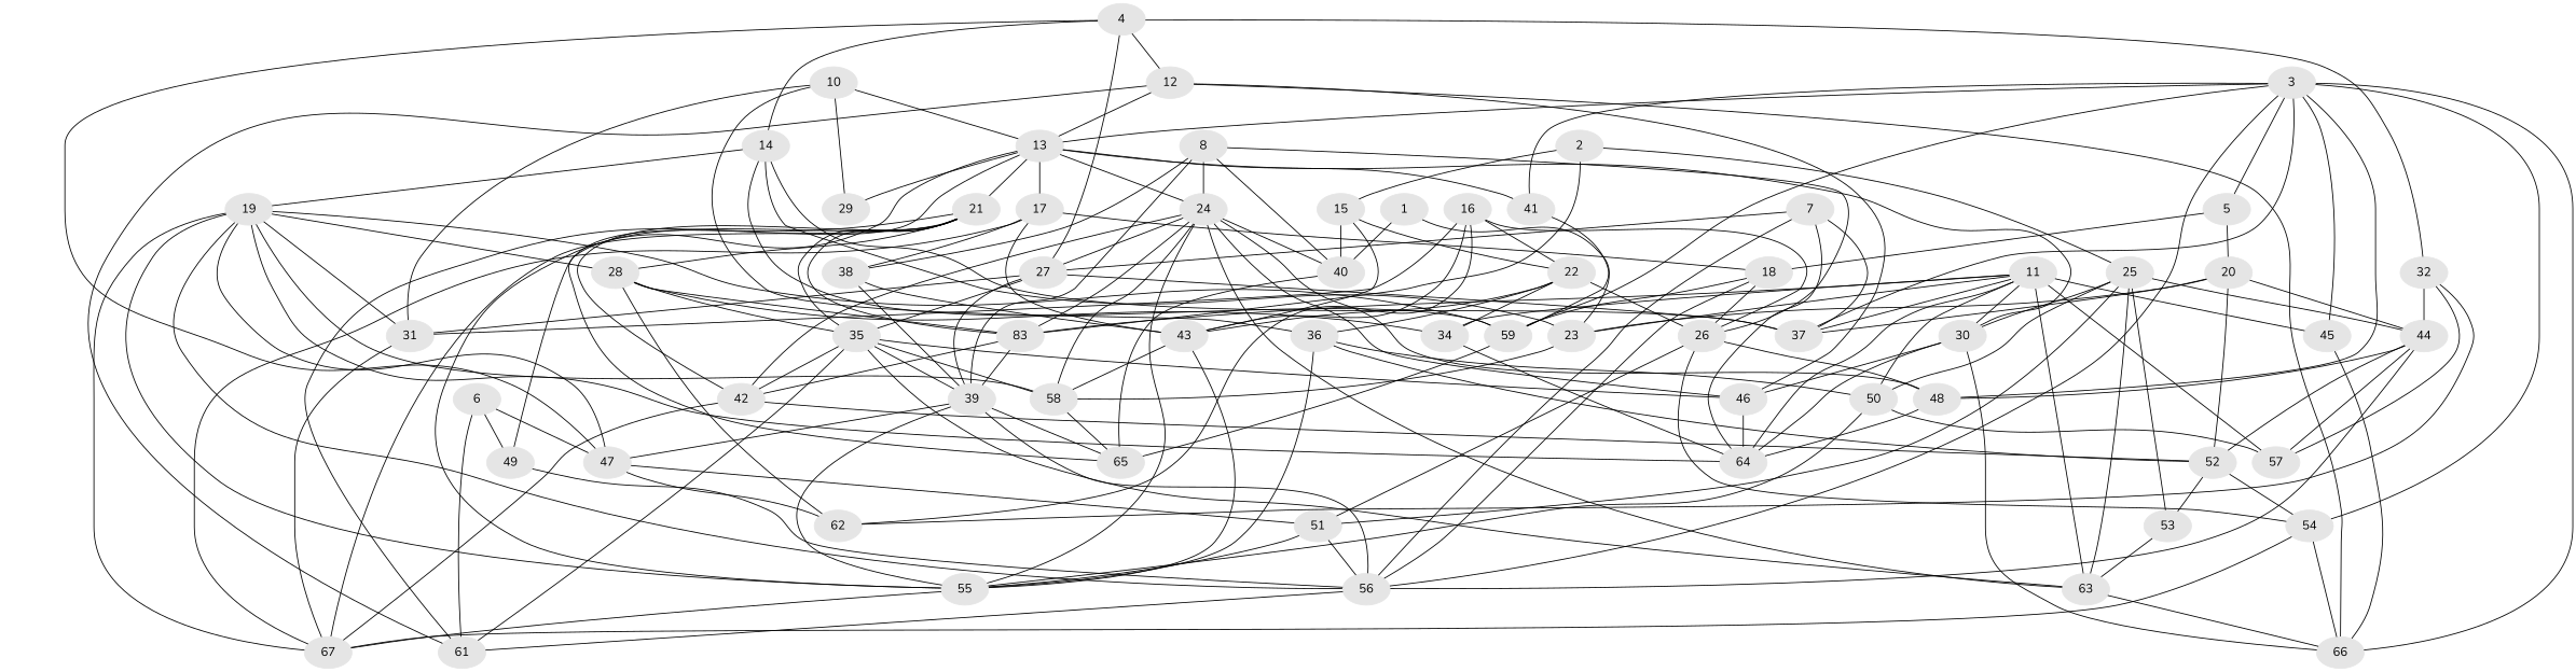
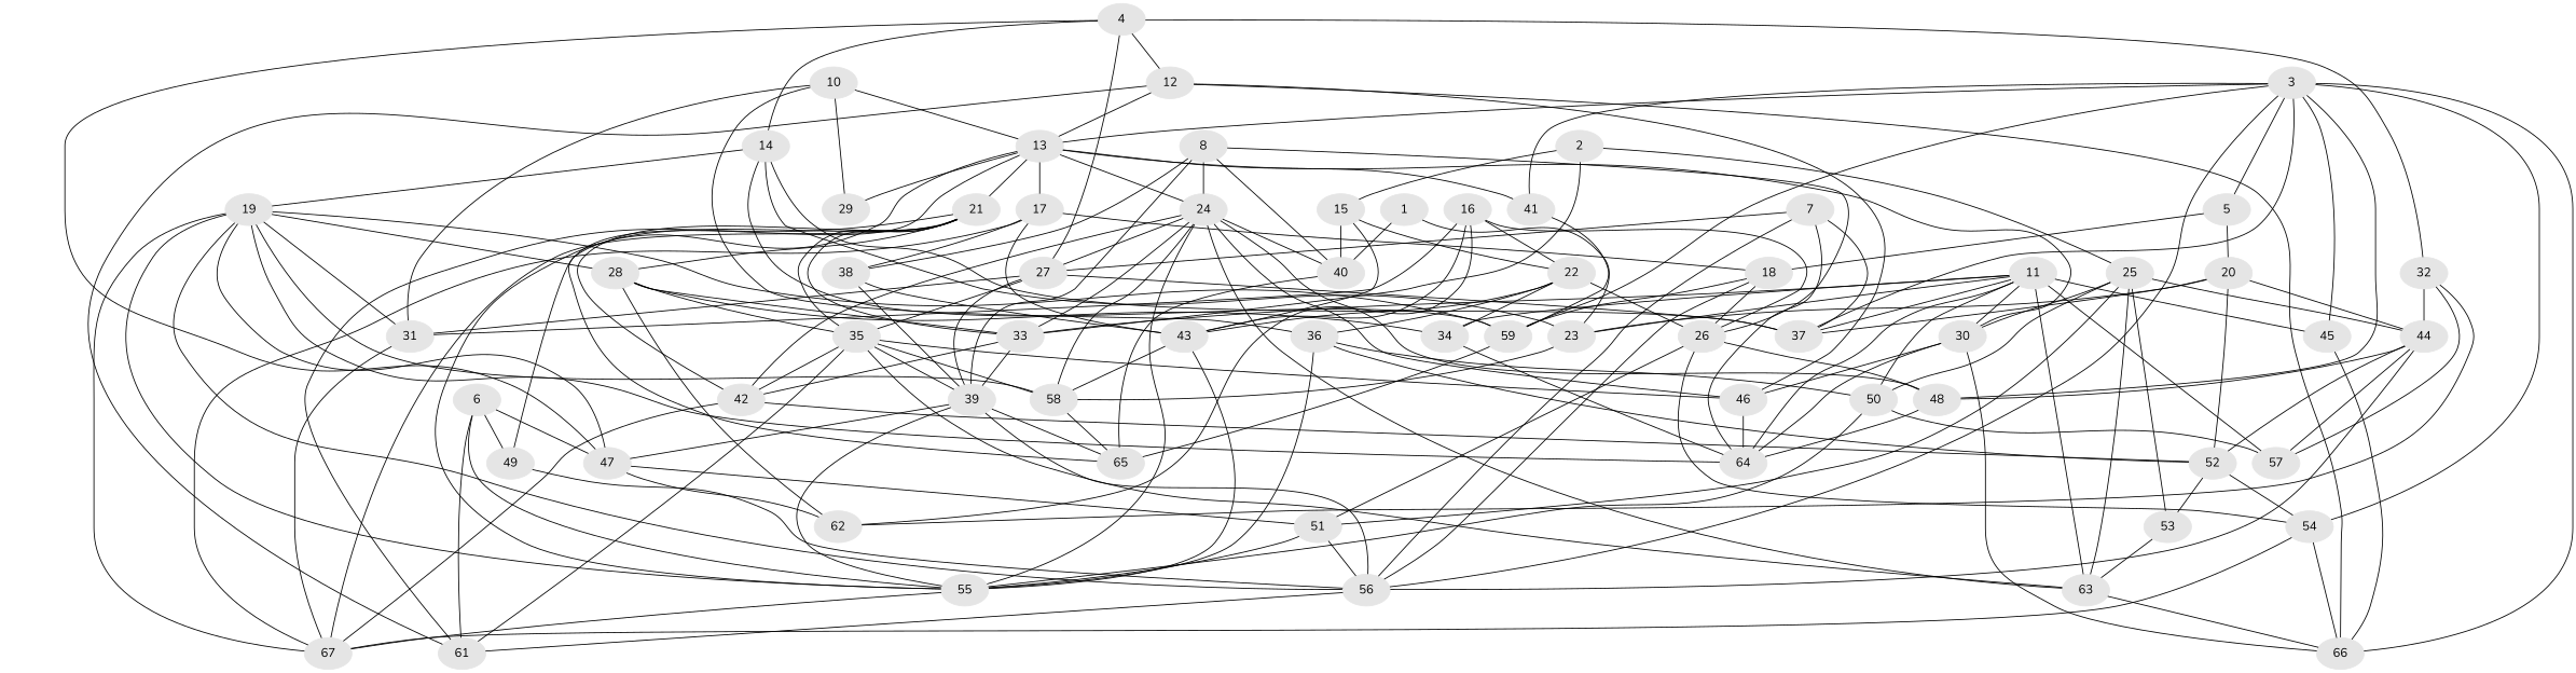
  graph {
    fontname=Nunito
    node [color=gray90 fontname=Nunito style=filled]
    edge [fontname=Nunito weight=1.0]
    1
    23
    40
    58
    65
    2
    15
    25
-   33 [label=83]
+   33
    22
    43
    30
    50
    63
    44
    51
    53
    39
    42
    3
    5
    13
    37
    41
    45
    48
    54
    56
    59
    66
    18
    20
    55
    24
    29
    17
    21
    64
    67
    61
    4
    12
    14
    27
    32
    47
    46
    19
    31
    35
    57
    62
    26
    52
    6
    49
    7
    8
    38
    10
    36
    11
    34
    28
    16
    1 -- 23
    1 -- 40
    23 -- 58
    40 -- 65
    58 -- 65
    2 -- 15
    2 -- 25
    2 -- 33
    15 -- 40 [weight=2.0]
    15 -- 22
    15 -- 43
    25 -- 30
    25 -- 50
    25 -- 63
    25 -- 44
    25 -- 51
    25 -- 53
    33 -- 39
    33 -- 42
    22 -- 43
    22 -- 26
    22 -- 36
    22 -- 34
    43 -- 58
    43 -- 55
    30 -- 66
    30 -- 64
    30 -- 46
    50 -- 55
    50 -- 57
    63 -- 66
    44 -- 48
    44 -- 56
    44 -- 57
    44 -- 52
    51 -- 56
    51 -- 55
    53 -- 63
    39 -- 65
    39 -- 56
    39 -- 55
    39 -- 47
    42 -- 67
    42 -- 52
    3 -- 5
    3 -- 13
    3 -- 37
    3 -- 41
    3 -- 45
    3 -- 48
    3 -- 54
    3 -- 56
    3 -- 59
    3 -- 66
    5 -- 18
    5 -- 20
    13 -- 65
    13 -- 30
    13 -- 41
    13 -- 55
    13 -- 24
    13 -- 29
    13 -- 17
    13 -- 21
    41 -- 59
    45 -- 66
    48 -- 64
    54 -- 66
    54 -- 67
    56 -- 61
    59 -- 65 [weight=2.0]
    18 -- 56
    18 -- 59
    18 -- 26
    20 -- 23
    20 -- 44 [weight=2.0]
    20 -- 37
    20 -- 52
    55 -- 67
    24 -- 40
    24 -- 58
    24 -- 33
    24 -- 63 [weight=2.0]
    24 -- 42
    24 -- 48
    24 -- 55
    24 -- 27
    24 -- 46
    17 -- 43
    17 -- 18
    17 -- 67
    17 -- 38
    21 -- 33
    21 -- 42
    21 -- 67
    21 -- 61
    21 -- 35
    21 -- 49
    21 -- 28
    4 -- 12
    4 -- 14
    4 -- 27
    4 -- 32
    4 -- 47
    12 -- 13
    12 -- 66
    12 -- 61
    12 -- 46
    14 -- 23
    14 -- 37 [weight=2.0]
    14 -- 59
    14 -- 19
    27 -- 39
    27 -- 37
    27 -- 31
    27 -- 35
    32 -- 44 [weight=2.0]
    32 -- 57
    32 -- 62
    47 -- 51
    47 -- 62
    46 -- 64
    19 -- 58
    19 -- 56
    19 -- 59
    19 -- 55
    19 -- 64
    19 -- 67
    19 -- 47
    19 -- 31
    19 -- 28
    31 -- 67
    35 -- 58 [weight=2.0]
    35 -- 63
    35 -- 39 [weight=2.0]
    35 -- 42
    35 -- 61
    35 -- 46
    26 -- 51
    26 -- 48
    26 -- 54
    52 -- 53
    52 -- 54
+   6 -- 55
    6 -- 61
    6 -- 47
    6 -- 49
    49 -- 56
    7 -- 37
    7 -- 56
    7 -- 64
    7 -- 27
    8 -- 40
    8 -- 39
    8 -- 24
    8 -- 26
    8 -- 38
    38 -- 43
    38 -- 39
    10 -- 13
    10 -- 29
    10 -- 31
    10 -- 36
    36 -- 50
    36 -- 55
    36 -- 52
    11 -- 23
    11 -- 33
    11 -- 30
    11 -- 50
    11 -- 63
    11 -- 37
    11 -- 45
    11 -- 64
    11 -- 57
    11 -- 34
    34 -- 64
    28 -- 33
    28 -- 35
    28 -- 62 [weight=2.0]
    28 -- 34
    16 -- 22
    16 -- 43
    16 -- 31
    16 -- 62
    16 -- 26
  }
